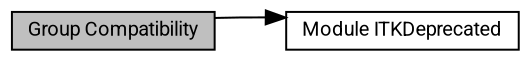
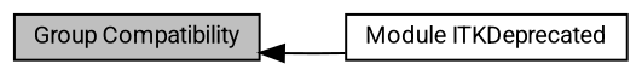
  digraph {
    rankdir=LR
    fontname=Roboto
    node [color=black fontname=Roboto fontsize=10 shape=box style=filled]
    n1 [fillcolor=grey75 fontcolor=black height=0.2 label="Group Compatibility" width=0.4]
    n2 [fillcolor=white height=0.2 label="Module ITKDeprecated" width=0.4]
-   n2 -> n1 [dir=back fontname=Roboto fontsize=10 labelfontname=Helvetica labelfontsize=10 shape=plaintext style=solid]
+   n1 -> n2 [dir=back fontname=Roboto fontsize=10 labelfontname=Helvetica labelfontsize=10 shape=plaintext style=solid]
  }
